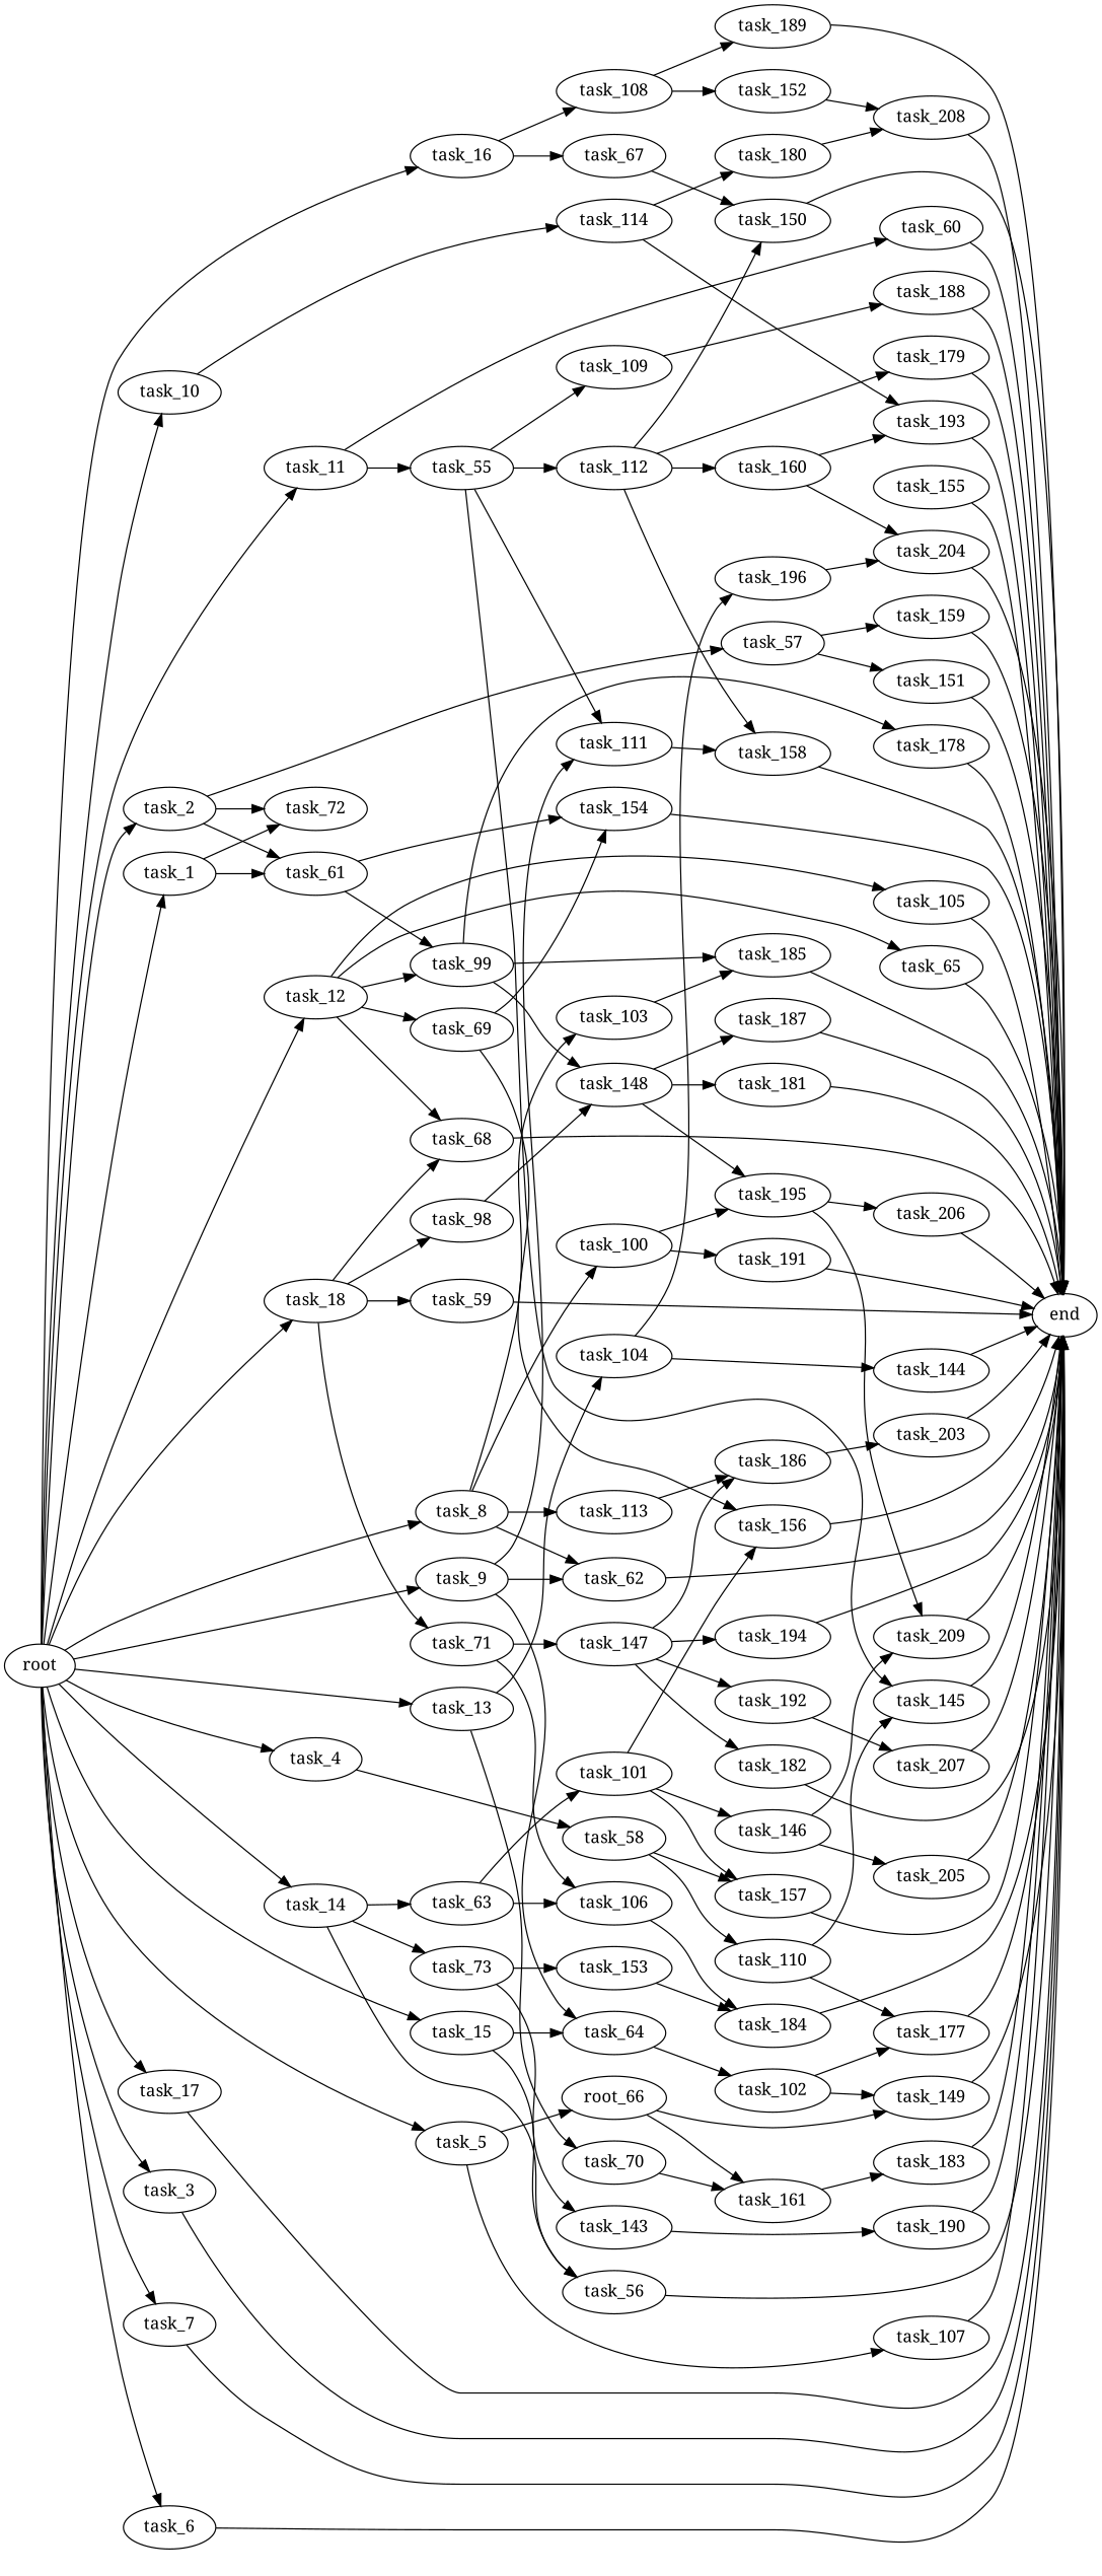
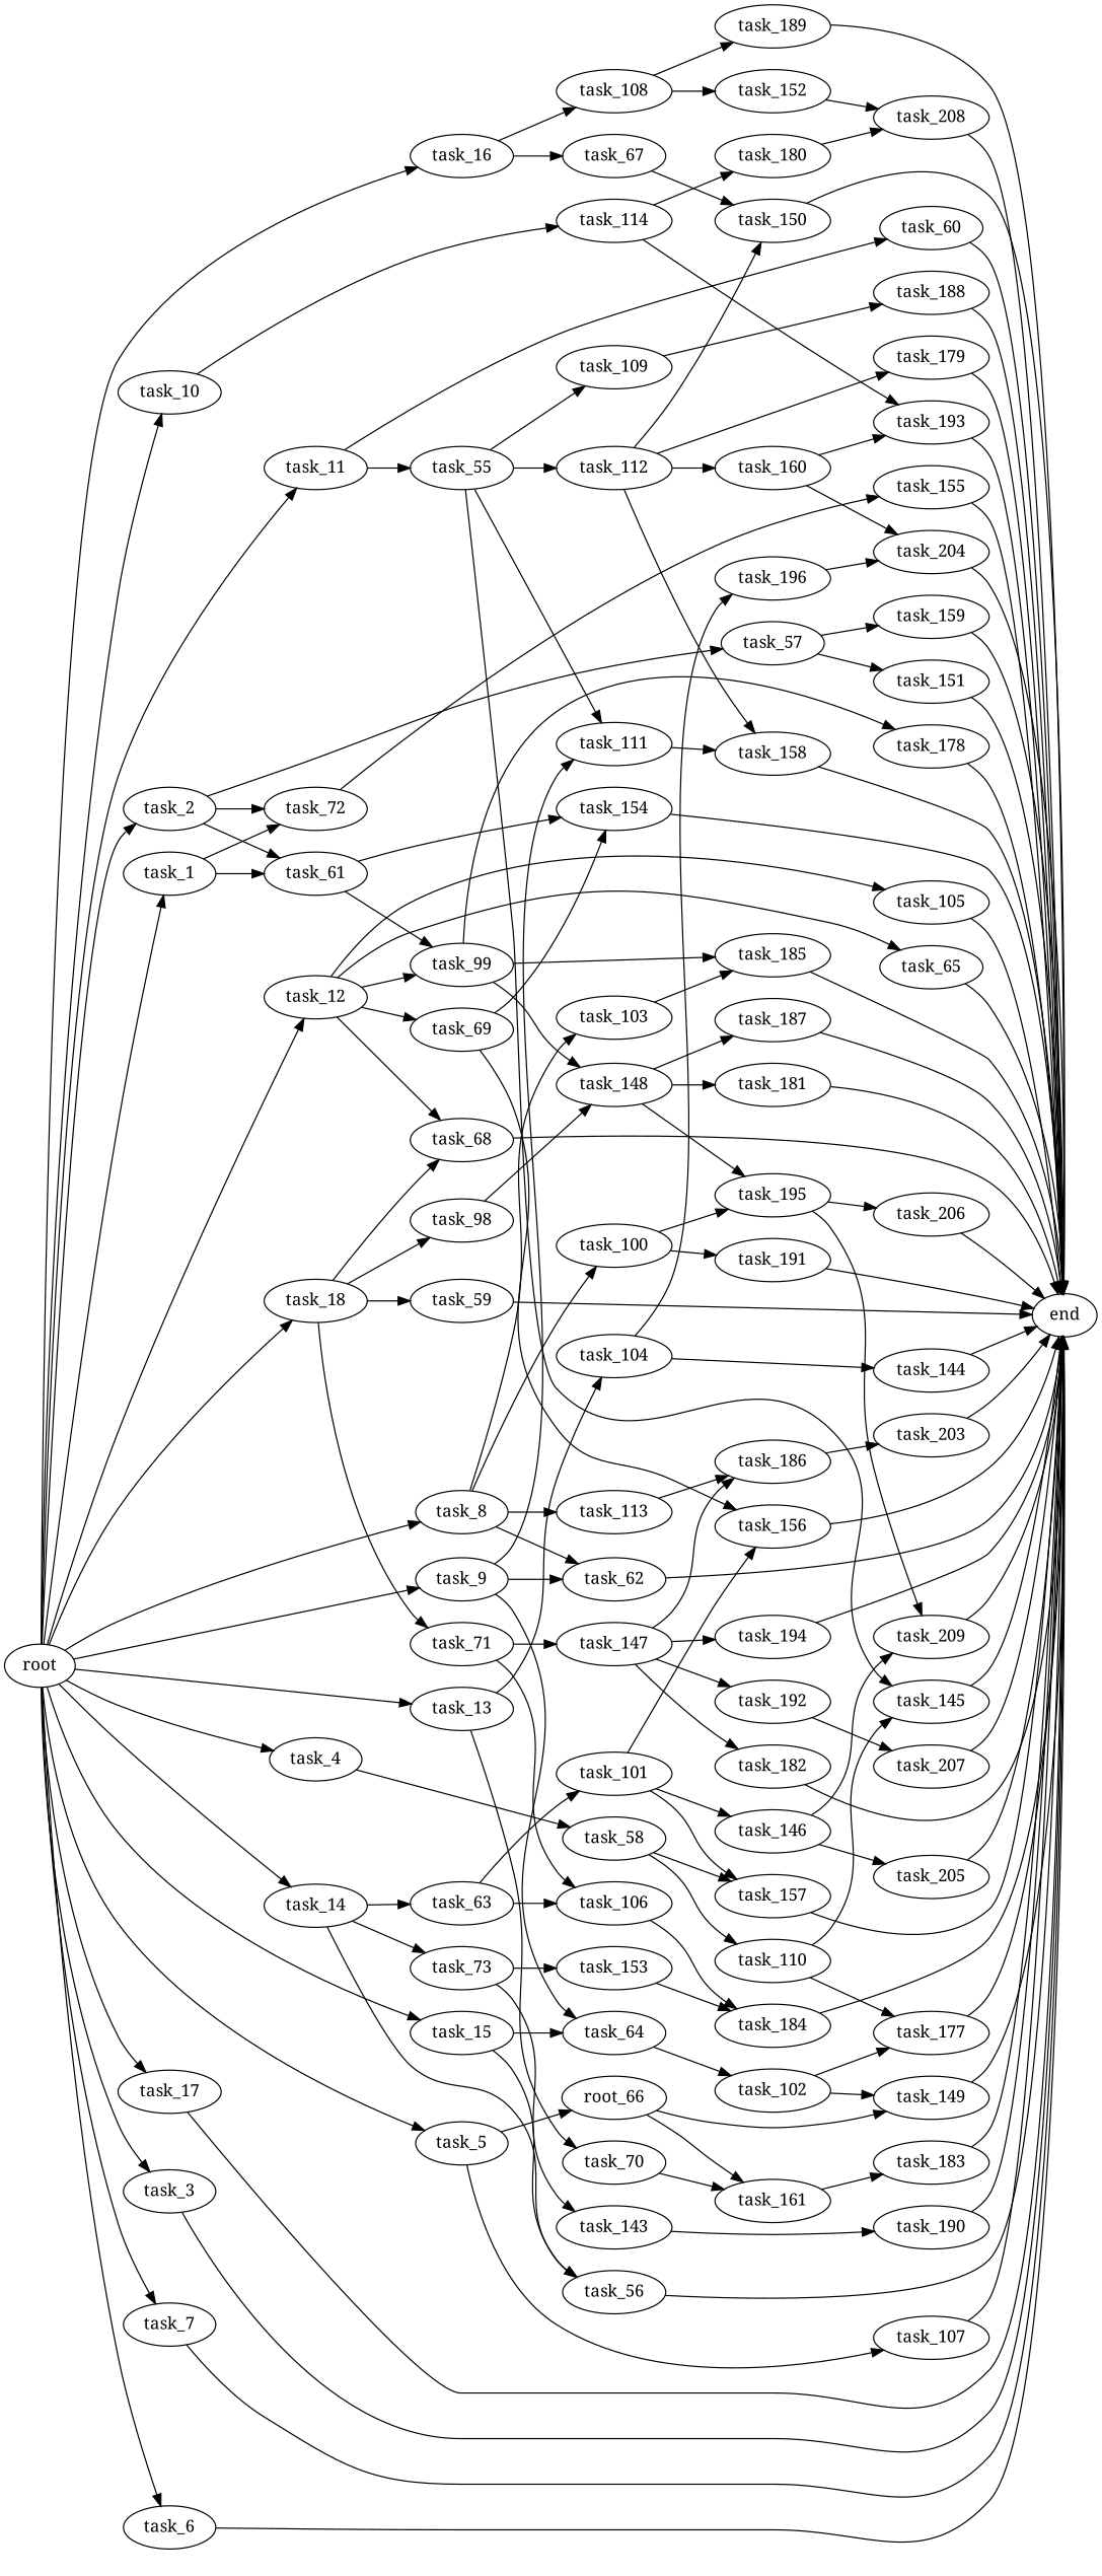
  digraph {
    fontname="Noto Serif"
    rankdir=LR
    node [fontname="Noto Serif"]
    edge [fontname="Noto Serif"]
    task_67
    task_150
    end
    task_193
    task_12
    task_69
    task_105
    task_99
    task_65
    task_68
    task_154
    task_156
    task_185
    task_148
    task_178
    task_73
    task_143
    task_153
    task_190
    task_184
    n21 [label=root_66]
    task_5
    task_107
    task_161
    task_149
    task_63
    task_106
    task_101
    task_157
    task_146
    task_196
    task_204
    task_55
    task_109
    task_111
    task_112
    task_145
    task_188
    task_158
    task_179
    task_160
    task_17
    task_2
    task_72
    task_61
    task_57
    task_155
    task_151
    task_159
    task_203
    task_183
    task_207
    task_60
    task_102
    task_177
    task_15
    task_64
    task_56
    task_58
    task_110
    task_11
    task_209
    task_205
    task_191
    task_104
    task_144
    root
    task_8
    task_18
    task_1
    task_3
    task_7
    task_9
    task_16
    task_6
    task_4
    task_13
    task_10
    task_14
    task_103
    task_100
    task_62
    task_113
    task_71
    task_59
    task_98
    task_108
    task_70
    task_114
    task_147
    task_194
    task_182
    task_192
    task_186
    task_195
    task_152
    task_208
    task_180
    task_189
    task_206
    task_187
    task_181
    task_67 -> task_150
    task_150 -> end
    task_193 -> end
    task_12 -> task_69
    task_12 -> task_105
    task_12 -> task_99
    task_12 -> task_65
    task_12 -> task_68
    task_69 -> task_154
    task_69 -> task_156
    task_105 -> end
    task_99 -> task_185
    task_99 -> task_148
    task_99 -> task_178
    task_65 -> end
    task_68 -> end
    task_154 -> end
    task_156 -> end
    task_185 -> end
    task_148 -> task_195
    task_148 -> task_187
    task_148 -> task_181
    task_178 -> end
    task_73 -> task_143
    task_73 -> task_153
    task_143 -> task_190
    task_153 -> task_184
    task_190 -> end
    task_184 -> end
    n21 -> task_161
    n21 -> task_149
    task_5 -> n21
    task_5 -> task_107
    task_107 -> end
    task_161 -> task_183
    task_149 -> end
    task_63 -> task_106
    task_63 -> task_101
    task_106 -> task_184
    task_101 -> task_156
    task_101 -> task_157
    task_101 -> task_146
    task_157 -> end
    task_146 -> task_209
    task_146 -> task_205
    task_196 -> task_204
    task_204 -> end
    task_55 -> task_109
    task_55 -> task_111
    task_55 -> task_112
    task_55 -> task_145
    task_109 -> task_188
    task_111 -> task_158
    task_112 -> task_150
    task_112 -> task_158
    task_112 -> task_179
    task_112 -> task_160
    task_145 -> end
    task_188 -> end
    task_158 -> end
    task_179 -> end
    task_160 -> task_193
    task_160 -> task_204
    task_17 -> end
    task_2 -> task_72
    task_2 -> task_61
    task_2 -> task_57
+   task_72 -> task_155
    task_61 -> task_99
    task_61 -> task_154
    task_57 -> task_151
    task_57 -> task_159
    task_155 -> end
    task_151 -> end
    task_159 -> end
    task_203 -> end
    task_183 -> end
    task_207 -> end
    task_60 -> end
    task_102 -> task_149
    task_102 -> task_177
    task_177 -> end
    task_15 -> task_64
    task_15 -> task_56
    task_64 -> task_102
    task_56 -> end
    task_58 -> task_157
    task_58 -> task_110
    task_110 -> task_145
    task_110 -> task_177
    task_11 -> task_55
    task_11 -> task_60
    task_209 -> end
    task_205 -> end
    task_191 -> end
    task_104 -> task_196
    task_104 -> task_144
    task_144 -> end
    root -> task_12
    root -> task_5
    root -> task_17
    root -> task_2
    root -> task_15
    root -> task_11
    root -> task_8
    root -> task_18
    root -> task_1
    root -> task_3
    root -> task_7
    root -> task_9
    root -> task_16
    root -> task_6
    root -> task_4
    root -> task_13
    root -> task_10
    root -> task_14
    task_8 -> task_103
    task_8 -> task_100
    task_8 -> task_62
    task_8 -> task_113
    task_18 -> task_68
    task_18 -> task_71
    task_18 -> task_59
    task_18 -> task_98
    task_1 -> task_72
    task_1 -> task_61
    task_3 -> end
    task_7 -> end
    task_9 -> task_111
    task_9 -> task_64
    task_9 -> task_62
    task_16 -> task_67
    task_16 -> task_108
    task_6 -> end
    task_4 -> task_58
    task_13 -> task_104
    task_13 -> task_70
    task_10 -> task_114
    task_14 -> task_73
    task_14 -> task_63
    task_14 -> task_56
    task_103 -> task_185
    task_100 -> task_191
    task_100 -> task_195
    task_62 -> end
    task_113 -> task_186
    task_71 -> task_106
    task_71 -> task_147
    task_59 -> end
    task_98 -> task_148
    task_108 -> task_152
    task_108 -> task_189
    task_70 -> task_161
    task_114 -> task_193
    task_114 -> task_180
    task_147 -> task_194
    task_147 -> task_182
    task_147 -> task_192
    task_147 -> task_186
    task_194 -> end
    task_182 -> end
    task_192 -> task_207
    task_186 -> task_203
    task_195 -> task_209
    task_195 -> task_206
    task_152 -> task_208
    task_208 -> end
    task_180 -> task_208
    task_189 -> end
    task_206 -> end
    task_187 -> end
    task_181 -> end
  }
